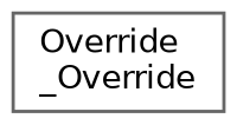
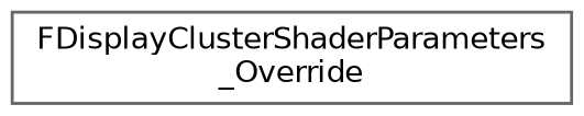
  digraph {
    rankdir=LR
-   n1 [color=grey40 fillcolor=white fontname=Helvetica fontsize=10 height=0.2 label="Override\l_Override" shape=box style=filled width=0.4]
+   n1 [color=grey40 fillcolor=white fontname=Helvetica fontsize=10 height=0.2 label="FDisplayClusterShaderParameters\l_Override" shape=box style=filled width=0.4]
  }
